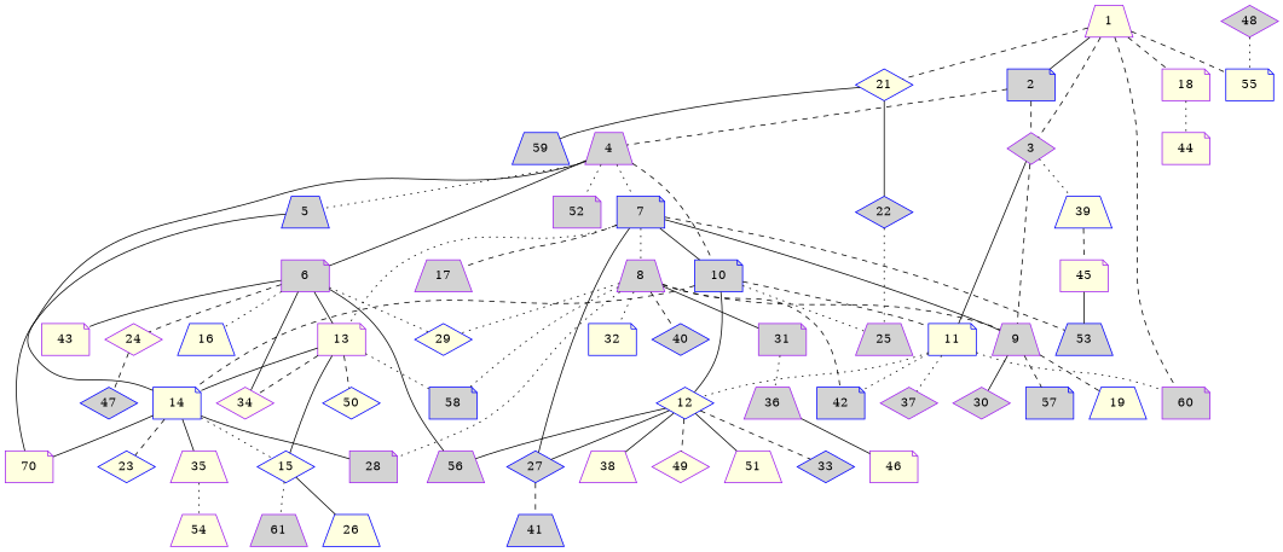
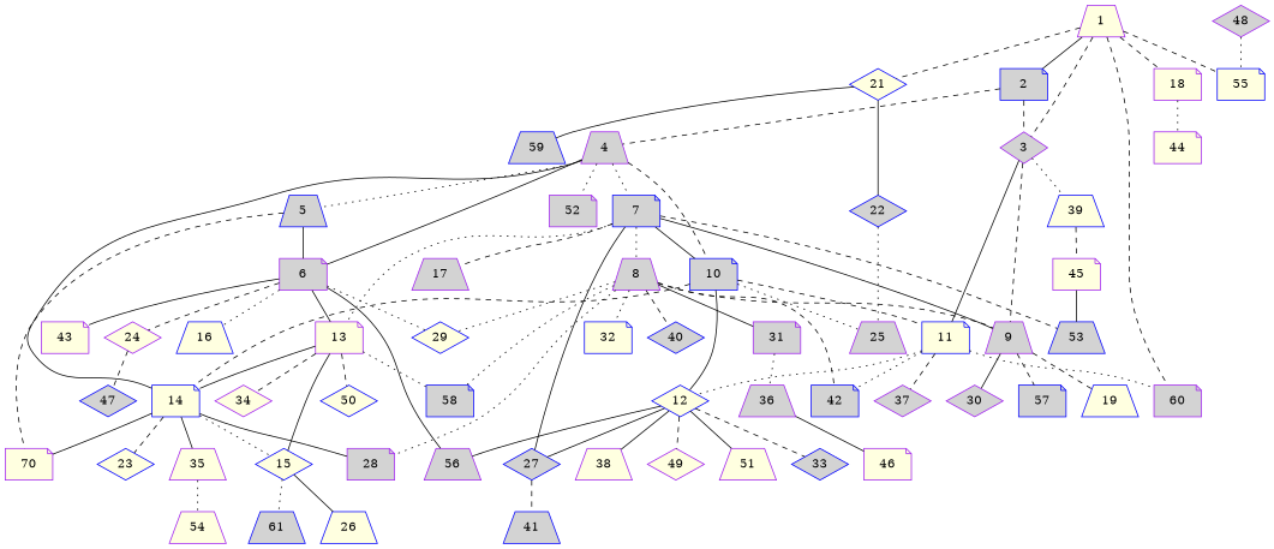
  graph {
    node [color=purple fillcolor=lightgrey shape=note style=filled]
    edge [style=dashed]
    1 [fillcolor=lightyellow shape=trapezium]
    2 [color=blue]
    3 [shape=diamond]
    18 [fillcolor=lightyellow]
    21 [color=blue fillcolor=lightyellow shape=diamond]
    60
    55 [color=blue fillcolor=lightyellow]
    4 [shape=trapezium]
    9 [shape=trapezium]
    11 [color=blue fillcolor=lightyellow]
    39 [color=blue fillcolor=lightyellow shape=trapezium]
    44 [fillcolor=lightyellow]
    22 [color=blue shape=diamond]
    59 [color=blue shape=trapezium]
    48 [shape=diamond]
    14 [color=blue fillcolor=lightyellow]
    5 [color=blue shape=trapezium]
    6
    7 [color=blue]
    10 [color=blue]
    52
    19 [color=blue fillcolor=lightyellow shape=trapezium]
    30 [shape=diamond]
    57 [color=blue]
    42 [color=blue]
    12 [color=blue fillcolor=lightyellow shape=diamond]
    37 [shape=diamond]
    n28 [fillcolor=lightyellow label=70]
    28
    15 [color=blue fillcolor=lightyellow shape=diamond]
    23 [color=blue fillcolor=lightyellow shape=diamond]
    35 [fillcolor=lightyellow shape=trapezium]
    45 [fillcolor=lightyellow]
    13 [fillcolor=lightyellow]
    16 [color=blue fillcolor=lightyellow shape=trapezium]
    24 [fillcolor=lightyellow shape=diamond]
    29 [color=blue fillcolor=lightyellow shape=diamond]
    43 [fillcolor=lightyellow]
    56 [shape=trapezium]
    8 [shape=trapezium]
    17 [shape=trapezium]
    27 [color=blue shape=diamond]
    53 [color=blue shape=trapezium]
    25 [shape=trapezium]
    58 [color=blue]
    34 [fillcolor=lightyellow shape=diamond]
    50 [color=blue fillcolor=lightyellow shape=diamond]
    47 [color=blue shape=diamond]
    31
    32 [color=blue fillcolor=lightyellow]
    40 [color=blue shape=diamond]
    41 [color=blue shape=trapezium]
    36 [shape=trapezium]
    33 [color=blue shape=diamond]
    38 [fillcolor=lightyellow shape=trapezium]
    49 [fillcolor=lightyellow shape=diamond]
    51 [fillcolor=lightyellow shape=trapezium]
    26 [color=blue fillcolor=lightyellow shape=trapezium]
-   61 [shape=trapezium]
+   61 [color=blue shape=trapezium]
    54 [fillcolor=lightyellow shape=trapezium]
    46 [fillcolor=lightyellow]
    1 -- 2 [style=solid]
    1 -- 3
    1 -- 18
    1 -- 21
    1 -- 60
    1 -- 55
    2 -- 3
    2 -- 4
    3 -- 9
    3 -- 11 [style=solid]
    3 -- 39 [style=dotted]
    18 -- 44 [style=dotted]
    21 -- 22 [style=solid]
    21 -- 59 [style=solid]
    4 -- 14 [style=solid]
    4 -- 5 [style=dotted]
    4 -- 6 [style=solid]
    4 -- 7 [style=dotted]
    4 -- 10
    4 -- 52 [style=dotted]
    9 -- 19
    9 -- 30 [style=solid]
    9 -- 57
    11 -- 60 [style=dotted]
    11 -- 42 [style=dotted]
    11 -- 12 [style=dotted]
-   11 -- 37 [style=dotted]
+   11 -- 37
    39 -- 45
    22 -- 25 [style=dotted]
    48 -- 55 [style=dotted]
    14 -- n28 [style=solid]
    14 -- 28 [style=solid]
    14 -- 15 [style=dotted]
    14 -- 23
    14 -- 35 [style=solid]
-   34 -- 6 [style=solid]
-   5 -- n28 [style=solid]
+   5 -- 6 [style=solid]
+   5 -- n28
    6 -- 13 [style=solid]
    6 -- 16 [style=dotted]
    6 -- 24
    6 -- 29 [style=dotted]
    6 -- 43 [style=solid]
    6 -- 56 [style=solid]
    7 -- 9 [style=solid]
    7 -- 10 [style=solid]
    7 -- 13 [style=dotted]
    7 -- 8 [style=dotted]
    7 -- 17
    7 -- 27 [style=solid]
    7 -- 53
    10 -- 11
    10 -- 14
    10 -- 12 [style=solid]
    10 -- 25 [style=dotted]
    12 -- 56 [style=solid]
    12 -- 27 [style=solid]
    12 -- 33
    12 -- 38 [style=solid]
    12 -- 49
    12 -- 51 [style=solid]
    15 -- 26 [style=solid]
    15 -- 61 [style=dotted]
    35 -- 54 [style=dotted]
    45 -- 53 [style=solid]
    13 -- 14 [style=solid]
    13 -- 15 [style=solid]
    13 -- 58 [style=dotted]
    13 -- 34
    13 -- 50
    24 -- 47
    8 -- 9
    8 -- 42
    8 -- 28 [style=dotted]
    8 -- 29 [style=dotted]
    8 -- 58 [style=dotted]
    8 -- 31 [style=solid]
    8 -- 32 [style=dotted]
    8 -- 40
    27 -- 41
    31 -- 36 [style=dotted]
    36 -- 46 [style=solid]
  }
